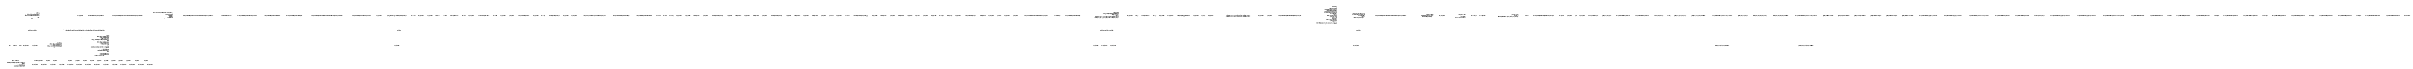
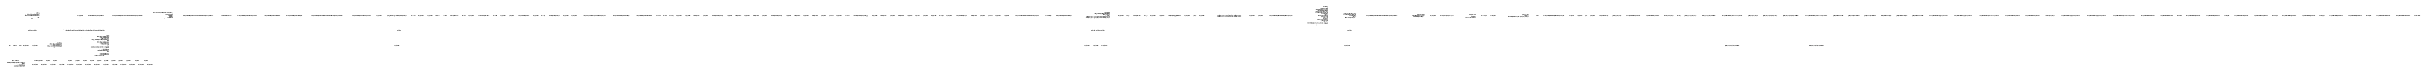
  digraph {
    fontname="DejaVu Sans"
    node [fontname="DejaVu Sans" cluster="lambda expression"]
    edge [color=darkseagreen4 fontname="DejaVu Sans" style=dashed]
    n1 [label=setCount cluster=""]
    n2 [label="((OptionSpecification)sp.Specification).SetName.Length > 0 && setCount == 1\r\n                                        || (setCount > 1\r\n                                            && !setWithRequired.Contains(\r\n                                                ((OptionSpecification)sp.Specification).SetName))" span="72-75"]
    n3 [label=setWithRequired cluster=""]
    n4 [label="System.Collections.Generic.IEnumerable<CommandLine.Core.Token>" cluster=""]
    n5 [cluster="CommandLine.Core.SpecificationPropertyRules.Lookup(System.Collections.Generic.IEnumerable<CommandLine.Core.Token>)" label="Entry CommandLine.Core.SpecificationPropertyRules.Lookup(System.Collections.Generic.IEnumerable<CommandLine.Core.Token>)" span="12-12"]
    n6 [cluster="CommandLine.Core.SpecificationPropertyRules.Lookup(System.Collections.Generic.IEnumerable<CommandLine.Core.Token>)" label="return new List<Func<IEnumerable<SpecificationProperty>, IEnumerable<Error>>>\r\n                {\r\n                    EnforceMutuallyExclusiveSet(),\r\n                    EnforceRequired(),\r\n                    EnforceRange(),\r\n                    EnforceSingle(tokens)\r\n                };" span="15-21"]
    n7 [cluster="CommandLine.Core.SpecificationPropertyRules.Lookup(System.Collections.Generic.IEnumerable<CommandLine.Core.Token>)" label="Exit CommandLine.Core.SpecificationPropertyRules.Lookup(System.Collections.Generic.IEnumerable<CommandLine.Core.Token>)" span="12-12"]
    n8 [cluster="System.Collections.Generic.List<T>.List()" label="Entry System.Collections.Generic.List<T>.List()" span="0-0"]
    n9 [cluster="CommandLine.Core.SpecificationPropertyRules.EnforceMutuallyExclusiveSet()" label="Entry CommandLine.Core.SpecificationPropertyRules.EnforceMutuallyExclusiveSet()" span="24-24"]
    n10 [cluster="CommandLine.Core.SpecificationPropertyRules.EnforceRequired()" label="Entry CommandLine.Core.SpecificationPropertyRules.EnforceRequired()" span="43-43"]
    n11 [cluster="CommandLine.Core.SpecificationPropertyRules.EnforceRange()" label="Entry CommandLine.Core.SpecificationPropertyRules.EnforceRange()" span="86-86"]
    n12 [cluster="CommandLine.Core.SpecificationPropertyRules.EnforceSingle(System.Collections.Generic.IEnumerable<CommandLine.Core.Token>)" label="Entry CommandLine.Core.SpecificationPropertyRules.EnforceSingle(System.Collections.Generic.IEnumerable<CommandLine.Core.Token>)" span="106-106"]
    n13 [cluster="CommandLine.Core.SpecificationPropertyRules.EnforceMutuallyExclusiveSet()" label="Exit CommandLine.Core.SpecificationPropertyRules.EnforceMutuallyExclusiveSet()" span="24-24"]
    n14 [label="Entry lambda expression" span="26-40"]
    n15 [label="var groups = options.GroupBy(g => ((OptionSpecification)g.Specification).SetName)" span="32-32"]
    n16 [label="Entry lambda expression" span="32-32"]
    n17 [cluster="Unk.Where" label="Entry Unk.Where"]
    n18 [label="Entry lambda expression" span="29-29"]
    n19 [label="Entry lambda expression" span="30-31"]
    n20 [label="groups.Count() > 1" span="33-33"]
    n21 [cluster="Unk.GroupBy" label="Entry Unk.GroupBy"]
    n22 [label="return Enumerable.Empty<Error>();" span="39-39"]
    n23 [cluster="Unk.Count" label="Entry Unk.Count"]
    n24 [label="Exit lambda expression" span="26-40"]
    n25 [cluster="System.Linq.Enumerable.Empty<TResult>()" label="Entry System.Linq.Enumerable.Empty<TResult>()" span="0-0"]
    n26 [cluster="Unk.Select" label="Entry Unk.Select"]
    n27 [label="Entry lambda expression" span="35-37"]
    n28 [label="Exit lambda expression" span="29-29"]
    n29 [cluster="CommandLine.Core.Specification.IsOption()" label="Entry CommandLine.Core.Specification.IsOption()" span="10-10"]
    n30 [label="Exit lambda expression" span="30-31"]
    n31 [cluster="Unk.IsJust" label="Entry Unk.IsJust"]
    n32 [label="((OptionSpecification)g.Specification).SetName" span="32-32"]
    n33 [label="Exit lambda expression" span="32-32"]
    n34 [label="Exit lambda expression" span="35-37"]
    n35 [cluster="CommandLine.MutuallyExclusiveSetError.MutuallyExclusiveSetError(CommandLine.NameInfo)" label="Entry CommandLine.MutuallyExclusiveSetError.MutuallyExclusiveSetError(CommandLine.NameInfo)" span="302-302"]
    n36 [cluster="CommandLine.Core.OptionSpecification.FromOptionSpecification()" label="Entry CommandLine.Core.OptionSpecification.FromOptionSpecification()" span="15-15"]
    n37 [cluster="CommandLine.Core.SpecificationPropertyRules.EnforceRequired()" label="Exit CommandLine.Core.SpecificationPropertyRules.EnforceRequired()" span="43-43"]
    n38 [label="var setCount =\r\n                    specProps.Where(sp => sp.Specification.IsOption())\r\n                        .Select(sp => ((OptionSpecification)sp.Specification).SetName)\r\n                        .Distinct()\r\n                        .ToList()\r\n                        .Count()" span="47-52"]
    n39 [label="var missing =\r\n                    specProps.Where(sp => sp.Specification.IsOption())\r\n                        .Where(sp => sp.Specification.Required)\r\n                        .Where(sp => sp.Value.IsNothing())\r\n                        .Where(sp => ((OptionSpecification)sp.Specification).SetName.Length == 0)\r\n                        .Concat(\r\n                            specProps.Where(sp => sp.Specification.IsOption())\r\n                                .Where(sp => sp.Specification.Required)\r\n                                .Where(sp => sp.Value.IsNothing())\r\n                                .Where(\r\n                                    sp =>\r\n                                        ((OptionSpecification)sp.Specification).SetName.Length > 0 && setCount == 1\r\n                                        || (setCount > 1\r\n                                            && !setWithRequired.Contains(\r\n                                                ((OptionSpecification)sp.Specification).SetName))))\r\n                        .Concat(\r\n                            specProps\r\n                                .Where(sp => sp.Specification.IsValue())\r\n                                .Where(sp => sp.Specification.Required)\r\n                                .Where(sp => sp.Value.IsNothing())).ToList()" span="61-80"]
    n40 [label="Entry lambda expression" span="48-48"]
    n41 [label="Entry lambda expression" span="49-49"]
    n42 [label="Entry lambda expression" span="62-62"]
    n43 [label="Entry lambda expression" span="63-63"]
    n44 [label="Entry lambda expression" span="64-64"]
    n45 [label="Entry lambda expression" span="65-65"]
    n46 [label="Entry lambda expression" span="67-67"]
    n47 [label="Entry lambda expression" span="68-68"]
    n48 [label="Entry lambda expression" span="69-69"]
    n49 [label="Entry lambda expression" span="71-75"]
    n50 [label="Entry lambda expression" span="78-78"]
    n51 [label="Entry lambda expression" span="79-79"]
    n52 [label="Entry lambda expression" span="80-80"]
    n53 [label="var setWithRequired =\r\n                    specProps.Where(sp => sp.Specification.IsOption())\r\n                        .Where(sp => sp.Specification.Required)\r\n                        .Select(sp => ((OptionSpecification)sp.Specification).SetName)\r\n                        .Distinct()\r\n                        .ToList()" span="54-59"]
    n54 [label="Entry lambda expression" span="55-55"]
    n55 [label="Entry lambda expression" span="56-56"]
    n56 [label="Entry lambda expression" span="57-57"]
    n57 [label="Entry lambda expression" span="45-83"]
    n58 [cluster="Unk.Distinct" label="Entry Unk.Distinct"]
    n59 [cluster="Unk.ToList" label="Entry Unk.ToList"]
    n60 [cluster="Unk.Concat" label="Entry Unk.Concat"]
    n61 [label="Exit lambda expression" span="45-83"]
    n62 [label="Entry lambda expression" span="82-82"]
    n63 [label="sp.Specification.IsOption()" span="48-48"]
    n64 [label="Exit lambda expression" span="48-48"]
    n65 [label="((OptionSpecification)sp.Specification).SetName" span="49-49"]
    n66 [label="Exit lambda expression" span="49-49"]
    n67 [label="sp.Specification.IsOption()" span="55-55"]
    n68 [label="Exit lambda expression" span="55-55"]
    n69 [label="sp.Specification.Required" span="56-56"]
    n70 [label="Exit lambda expression" span="56-56"]
    n71 [label="((OptionSpecification)sp.Specification).SetName" span="57-57"]
    n72 [label="Exit lambda expression" span="57-57"]
    n73 [label="sp.Specification.IsOption()" span="62-62"]
    n74 [label="Exit lambda expression" span="62-62"]
    n75 [label="sp.Specification.Required" span="63-63"]
    n76 [label="Exit lambda expression" span="63-63"]
    n77 [label="sp.Value.IsNothing()" span="64-64"]
    n78 [label="Exit lambda expression" span="64-64"]
    n79 [cluster="Unk.IsNothing" label="Entry Unk.IsNothing"]
    n80 [label="((OptionSpecification)sp.Specification).SetName.Length == 0" span="65-65"]
    n81 [label="Exit lambda expression" span="65-65"]
    n82 [label="sp.Specification.IsOption()" span="67-67"]
    n83 [label="Exit lambda expression" span="67-67"]
    n84 [label="sp.Specification.Required" span="68-68"]
    n85 [label="Exit lambda expression" span="68-68"]
    n86 [label="sp.Value.IsNothing()" span="69-69"]
    n87 [label="Exit lambda expression" span="69-69"]
    n88 [label="Exit lambda expression" span="71-75"]
    n89 [cluster="Unk.Contains" label="Entry Unk.Contains"]
-   n90 [label="sp.Specification.IsValue()" span="78-78"]
    n91 [label="Exit lambda expression" span="78-78"]
    n92 [cluster="CommandLine.Core.Specification.IsValue()" label="Entry CommandLine.Core.Specification.IsValue()" span="15-15"]
    n93 [label="sp.Specification.Required" span="79-79"]
    n94 [label="Exit lambda expression" span="79-79"]
    n95 [label="sp.Value.IsNothing()" span="80-80"]
    n96 [label="Exit lambda expression" span="80-80"]
    n97 [label="Exit lambda expression" span="82-82"]
    n98 [cluster="CommandLine.MissingRequiredOptionError.MissingRequiredOptionError(CommandLine.NameInfo)" label="Entry CommandLine.MissingRequiredOptionError.MissingRequiredOptionError(CommandLine.NameInfo)" span="291-291"]
    n99 [cluster="Unk.FromSpecification" label="Entry Unk.FromSpecification"]
    n100 [cluster="CommandLine.Core.SpecificationPropertyRules.EnforceRange()" label="Exit CommandLine.Core.SpecificationPropertyRules.EnforceRange()" span="86-86"]
    n101 [label="var options = specProps\r\n                        .Where(sp => sp.Specification.TargetType == TargetType.Sequence)\r\n                        .Where(sp => sp.Value.IsJust())\r\n                        .Where(sp =>\r\n                            (sp.Specification.Min.IsJust() && ((Array)sp.Value.FromJust()).Length < sp.Specification.Min.FromJust())\r\n                            || (sp.Specification.Max.IsJust() && ((Array)sp.Value.FromJust()).Length > sp.Specification.Max.FromJust())\r\n                        )" span="90-96"]
    n102 [label="Entry lambda expression" span="91-91"]
    n103 [label="Entry lambda expression" span="92-92"]
    n104 [label="Entry lambda expression" span="93-95"]
    n105 [label="Entry lambda expression" span="88-103"]
    n106 [label="options.Any()" span="97-97"]
    n107 [label="return Enumerable.Empty<Error>();" span="102-102"]
    n108 [cluster="Unk.Any" label="Entry Unk.Any"]
    n109 [label="Exit lambda expression" span="88-103"]
    n110 [label="Entry lambda expression" span="99-100"]
    n111 [label="sp.Specification.TargetType == TargetType.Sequence" span="91-91"]
    n112 [label="Exit lambda expression" span="91-91"]
    n113 [label="sp.Value.IsJust()" span="92-92"]
    n114 [label="Exit lambda expression" span="92-92"]
    n115 [label="(sp.Specification.Min.IsJust() && ((Array)sp.Value.FromJust()).Length < sp.Specification.Min.FromJust())\r\n                            || (sp.Specification.Max.IsJust() && ((Array)sp.Value.FromJust()).Length > sp.Specification.Max.FromJust())" span="94-95"]
    n116 [label="Exit lambda expression" span="93-95"]
    n117 [label="Exit lambda expression" span="99-100"]
    n118 [cluster="CommandLine.SequenceOutOfRangeError.SequenceOutOfRangeError(CommandLine.NameInfo)" label="Entry CommandLine.SequenceOutOfRangeError.SequenceOutOfRangeError(CommandLine.NameInfo)" span="324-324"]
    n119 [cluster="CommandLine.Core.SpecificationPropertyRules.EnforceSingle(System.Collections.Generic.IEnumerable<CommandLine.Core.Token>)" label="return specProps =>\r\n                {\r\n                    var specs = from sp in specProps\r\n                                where sp.Specification.IsOption() && sp.Value.IsJust()\r\n                                select (OptionSpecification)sp.Specification;\r\n                    var options = from t in tokens.Where(t => t.IsName())\r\n                                  join o in specs on t.Text equals o.UniqueName() into to\r\n                                  from o in to.DefaultIfEmpty()\r\n                                  where o != null\r\n                                  select new { o.ShortName, o.LongName };\r\n                    var groups = from x in options\r\n                                 group x by x into g\r\n                                 let count = g.Count()\r\n                                 select new { Value = g.Key, Count = count };\r\n                    var errors = from y in groups\r\n                                 where y.Count > 1\r\n                                 select new RepeatedOptionError(new NameInfo(y.Value.ShortName, y.Value.LongName));\r\n                    return errors;\r\n                };" span="108-126"]
    n120 [label="var options = from t in tokens.Where(t => t.IsName())\r\n                                  join o in specs on t.Text equals o.UniqueName() into to\r\n                                  from o in to.DefaultIfEmpty()\r\n                                  where o != null\r\n                                  select new { o.ShortName, o.LongName }" span="113-117"]
    n121 [label="Entry lambda expression" span="113-113"]
    n122 [cluster="CommandLine.Core.SpecificationPropertyRules.EnforceSingle(System.Collections.Generic.IEnumerable<CommandLine.Core.Token>)" label="Exit CommandLine.Core.SpecificationPropertyRules.EnforceSingle(System.Collections.Generic.IEnumerable<CommandLine.Core.Token>)" span="106-106"]
    n123 [label="var specs = from sp in specProps\r\n                                where sp.Specification.IsOption() && sp.Value.IsJust()\r\n                                select (OptionSpecification)sp.Specification" span="110-112"]
    n124 [label="Entry lambda expression" span="108-126"]
+   n125 [cluster="CommandLine.Infrastructure.Maybe<T>.IsJust<T>()" label="Entry CommandLine.Infrastructure.Maybe<T>.IsJust<T>()" span="149-149"]
    n126 [label="var groups = from x in options\r\n                                 group x by x into g\r\n                                 let count = g.Count()\r\n                                 select new { Value = g.Key, Count = count }" span="118-121"]
    n127 [cluster="Unk.UniqueName" label="Entry Unk.UniqueName"]
    n128 [cluster="Unk.DefaultIfEmpty" label="Entry Unk.DefaultIfEmpty"]
    n129 [label="var errors = from y in groups\r\n                                 where y.Count > 1\r\n                                 select new RepeatedOptionError(new NameInfo(y.Value.ShortName, y.Value.LongName))" span="122-124"]
    n130 [label="return errors;" span="125-125"]
    n131 [cluster="CommandLine.RepeatedOptionError.RepeatedOptionError(CommandLine.NameInfo)" label="Entry CommandLine.RepeatedOptionError.RepeatedOptionError(CommandLine.NameInfo)" span="335-335"]
    n132 [cluster="NameInfo.cstr" label="Entry NameInfo.cstr"]
    n133 [label="Exit lambda expression" span="108-126"]
    n134 [label="t.IsName()" span="113-113"]
    n135 [label="Exit lambda expression" span="113-113"]
    n136 [cluster="CommandLine.Core.Token.IsName()" label="Entry CommandLine.Core.Token.IsName()" span="68-68"]
    n137 [cluster="Humanizer.Tests.InflectorTests.Pluralize(string, string)" color=green community=0 label="Assert.Equal(plural, singular.Pluralize())" prediction=0 span="38-38"]
    n138 [cluster="Humanizer.Tests.InflectorTests.Pluralize(string, string)" label="Entry Humanizer.Tests.InflectorTests.Pluralize(string, string)" span="36-36"]
    n139 [cluster="Humanizer.Tests.InflectorTests.Pluralize(string, string)" label="Exit Humanizer.Tests.InflectorTests.Pluralize(string, string)" span="36-36"]
    n140 [cluster="string.Pluralize(Humanizer.Plurality)" label="Entry string.Pluralize(Humanizer.Plurality)" span="170-170"]
    n141 [cluster="Unk.Equal" label="Entry Unk.Equal"]
    n142 [cluster="Humanizer.Tests.InflectorTests.PluralizeAlreadyPluralWord(string, string)" label="Assert.Equal(plural, plural.Pluralize(Plurality.Plural))" span="45-45"]
    n143 [cluster="Humanizer.Tests.InflectorTests.PluralizeWordsWithUnknownPlurality(string, string)" label="Assert.Equal(plural, plural.Pluralize(Plurality.CouldBeEither))" span="52-52"]
    n144 [cluster="Humanizer.Tests.InflectorTests.PluralizeWordsWithUnknownPlurality(string, string)" label="Assert.Equal(plural, singular.Pluralize(Plurality.CouldBeEither))" span="53-53"]
    n145 [cluster="Humanizer.Tests.InflectorTests.Singularize(string, string)" label="Assert.Equal(singular, plural.Singularize())" span="60-60"]
    n146 [cluster="Humanizer.Tests.InflectorTests.SingularizeAlreadySingularWord(string, string)" label="Assert.Equal(singular, singular.Singularize(Plurality.Singular))" span="67-67"]
    n147 [cluster="Humanizer.Tests.InflectorTests.SingularizeWordsWithUnknownSingularity(string, string)" label="Assert.Equal(singular, singular.Singularize(Plurality.CouldBeEither))" span="74-74"]
    n148 [cluster="Humanizer.Tests.InflectorTests.SingularizeWordsWithUnknownSingularity(string, string)" label="Assert.Equal(singular, plural.Singularize(Plurality.CouldBeEither))" span="75-75"]
    n149 [cluster="Humanizer.Tests.InflectorTests.Titleize(string, string)" label="Assert.Equal(expectedOuput, input.Titleize())" span="88-88"]
    n150 [cluster="Humanizer.Tests.InflectorTests.Dasherize(string, string)" label="Assert.Equal(input.Dasherize(), expectedOutput)" span="98-98"]
    n151 [cluster="Humanizer.Tests.InflectorTests.Hyphenate(string, string)" label="Assert.Equal(input.Hyphenate(), expectedOutput)" span="108-108"]
    n152 [cluster="Humanizer.Tests.InflectorTests.Pascalize(string, string)" label="Assert.Equal(expectedOutput, input.Pascalize())" span="121-121"]
    n153 [cluster="Humanizer.Tests.InflectorTests.Camelize(string, string)" label="Assert.Equal(expectedOutput, input.Camelize())" span="135-135"]
    n154 [cluster="Humanizer.Tests.InflectorTests.Underscore(string, string)" label="Assert.Equal(expectedOuput, input.Underscore())" span="148-148"]
    n155 [cluster="Humanizer.Tests.InflectorTests.PluralizeAlreadyPluralWord(string, string)" label="Entry Humanizer.Tests.InflectorTests.PluralizeAlreadyPluralWord(string, string)" span="43-43"]
    n156 [cluster="Humanizer.Tests.InflectorTests.PluralizeAlreadyPluralWord(string, string)" label="Exit Humanizer.Tests.InflectorTests.PluralizeAlreadyPluralWord(string, string)" span="43-43"]
    n157 [cluster="Humanizer.Tests.InflectorTests.PluralizeWordsWithUnknownPlurality(string, string)" label="Entry Humanizer.Tests.InflectorTests.PluralizeWordsWithUnknownPlurality(string, string)" span="50-50"]
    n158 [cluster="Humanizer.Tests.InflectorTests.PluralizeWordsWithUnknownPlurality(string, string)" label="Exit Humanizer.Tests.InflectorTests.PluralizeWordsWithUnknownPlurality(string, string)" span="50-50"]
    n159 [cluster="Humanizer.Tests.InflectorTests.Singularize(string, string)" label="Entry Humanizer.Tests.InflectorTests.Singularize(string, string)" span="58-58"]
    n160 [cluster="Humanizer.Tests.InflectorTests.Singularize(string, string)" label="Exit Humanizer.Tests.InflectorTests.Singularize(string, string)" span="58-58"]
    n161 [cluster="string.Singularize(Humanizer.Plurality)" label="Entry string.Singularize(Humanizer.Plurality)" span="194-194"]
    n162 [cluster="Humanizer.Tests.InflectorTests.SingularizeAlreadySingularWord(string, string)" label="Entry Humanizer.Tests.InflectorTests.SingularizeAlreadySingularWord(string, string)" span="65-65"]
    n163 [cluster="Humanizer.Tests.InflectorTests.SingularizeAlreadySingularWord(string, string)" label="Exit Humanizer.Tests.InflectorTests.SingularizeAlreadySingularWord(string, string)" span="65-65"]
    n164 [cluster="Humanizer.Tests.InflectorTests.SingularizeWordsWithUnknownSingularity(string, string)" label="Entry Humanizer.Tests.InflectorTests.SingularizeWordsWithUnknownSingularity(string, string)" span="72-72"]
    n165 [cluster="Humanizer.Tests.InflectorTests.SingularizeWordsWithUnknownSingularity(string, string)" label="Exit Humanizer.Tests.InflectorTests.SingularizeWordsWithUnknownSingularity(string, string)" span="72-72"]
    n166 [cluster="Humanizer.Tests.InflectorTests.Titleize(string, string)" label="Entry Humanizer.Tests.InflectorTests.Titleize(string, string)" span="86-86"]
    n167 [cluster="Humanizer.Tests.InflectorTests.Titleize(string, string)" label="Exit Humanizer.Tests.InflectorTests.Titleize(string, string)" span="86-86"]
    n168 [cluster="string.Titleize()" label="Entry string.Titleize()" span="239-239"]
    n169 [cluster="Humanizer.Tests.InflectorTests.Dasherize(string, string)" label="Entry Humanizer.Tests.InflectorTests.Dasherize(string, string)" span="96-96"]
    n170 [cluster="Humanizer.Tests.InflectorTests.Dasherize(string, string)" label="Exit Humanizer.Tests.InflectorTests.Dasherize(string, string)" span="96-96"]
    n171 [cluster="string.Dasherize()" label="Entry string.Dasherize()" span="282-282"]
    n172 [cluster="Humanizer.Tests.InflectorTests.Hyphenate(string, string)" label="Entry Humanizer.Tests.InflectorTests.Hyphenate(string, string)" span="106-106"]
    n173 [cluster="Humanizer.Tests.InflectorTests.Hyphenate(string, string)" label="Exit Humanizer.Tests.InflectorTests.Hyphenate(string, string)" span="106-106"]
    n174 [cluster="string.Hyphenate()" label="Entry string.Hyphenate()" span="292-292"]
    n175 [cluster="Humanizer.Tests.InflectorTests.Pascalize(string, string)" label="Entry Humanizer.Tests.InflectorTests.Pascalize(string, string)" span="119-119"]
    n176 [cluster="Humanizer.Tests.InflectorTests.Pascalize(string, string)" label="Exit Humanizer.Tests.InflectorTests.Pascalize(string, string)" span="119-119"]
    n177 [cluster="string.Pascalize()" label="Entry string.Pascalize()" span="249-249"]
    n178 [cluster="Humanizer.Tests.InflectorTests.Camelize(string, string)" label="Entry Humanizer.Tests.InflectorTests.Camelize(string, string)" span="133-133"]
    n179 [cluster="Humanizer.Tests.InflectorTests.Camelize(string, string)" label="Exit Humanizer.Tests.InflectorTests.Camelize(string, string)" span="133-133"]
    n180 [cluster="string.Camelize()" label="Entry string.Camelize()" span="259-259"]
    n181 [cluster="Humanizer.Tests.InflectorTests.Underscore(string, string)" label="Entry Humanizer.Tests.InflectorTests.Underscore(string, string)" span="146-146"]
    n182 [cluster="Humanizer.Tests.InflectorTests.Underscore(string, string)" label="Exit Humanizer.Tests.InflectorTests.Underscore(string, string)" span="146-146"]
    n183 [cluster="string.Underscore()" label="Entry string.Underscore()" span="270-270"]
    n1 -> n2 [label=setCount]
    n3 -> n2 [label=setWithRequired]
    n15 -> n16 [label="lambda expression"]
    n38 -> n2 [label=setCount]
    n38 -> n39 [label=setCount]
    n38 -> n40 [label="lambda expression"]
    n38 -> n41 [label="lambda expression"]
    n39 -> n42 [label="lambda expression"]
    n39 -> n43 [label="lambda expression"]
    n39 -> n44 [label="lambda expression"]
    n39 -> n45 [label="lambda expression"]
    n39 -> n46 [label="lambda expression"]
    n39 -> n47 [label="lambda expression"]
    n39 -> n48 [label="lambda expression"]
    n39 -> n49 [label="lambda expression"]
    n39 -> n50 [label="lambda expression"]
    n39 -> n51 [label="lambda expression"]
    n39 -> n52 [label="lambda expression"]
    n53 -> n2 [label=setWithRequired]
    n53 -> n54 [label="lambda expression"]
    n53 -> n55 [label="lambda expression"]
    n53 -> n56 [label="lambda expression"]
    n57 -> n39 [label="System.Collections.Generic.IEnumerable<CommandLine.Core.SpecificationProperty>"]
    n57 -> n53 [label="System.Collections.Generic.IEnumerable<CommandLine.Core.SpecificationProperty>"]
    n101 -> n102 [label="lambda expression"]
    n101 -> n103 [label="lambda expression"]
    n101 -> n104 [label="lambda expression"]
    n120 -> n121 [label="lambda expression"]
    n157 -> n144 [label=string]
    n164 -> n148 [label=string]
  }
